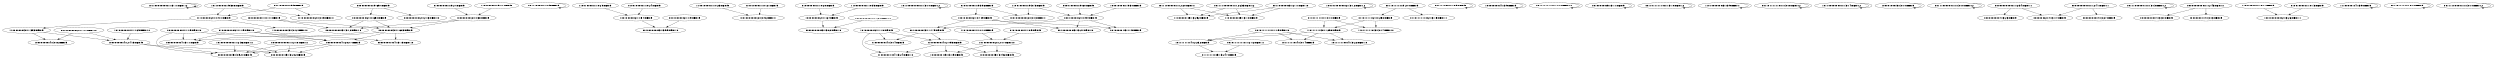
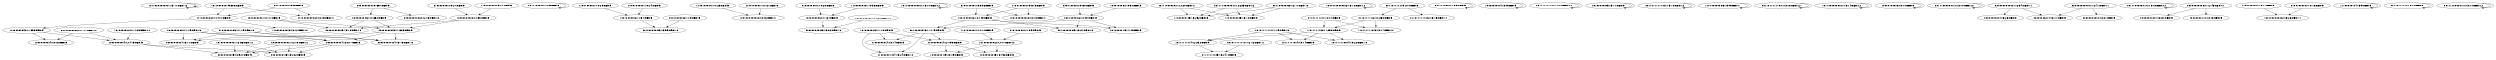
  digraph {
    "101100000000_1-13:11-LEN:12"
    "011000000_2-10:401-LEN:9"
    "110000000_3-11:393-LEN:9"
    "1100000000_3-13:12-LEN:10"
    "100000000_4-12:415-LEN:9"
    "100000000_4-13:16-LEN:9"
    "000000000_5-13:921-LEN:9"
    "000000001_5-13:202-LEN:9"
    "001110000_1-10:9-LEN:9"
    "110010000_1-10:29-LEN:9"
    "100100000_2-11:54-LEN:9"
    "0010000000_3-13:59-LEN:10"
    "010010000_1-10:24-LEN:9"
    "110010000_1-10:23-LEN:9"
    "10010000000_2-13:46-LEN:11"
    "010000000_1-10:28-LEN:9"
    "100000000_2-11:64-LEN:9"
    "0000000000_3-13:82-LEN:10"
    "0100000000_2-11:15-LEN:10"
    "000000000_4-13:11-LEN:9"
    "000000000_4-12:677-LEN:9"
    "0000000010_4-13:15-LEN:10"
    "101100000000_1-13:10-LEN:12"
    "101000000_2-11:10-LEN:9"
    "0100000010_4-13:24-LEN:10"
    "010000000_4-13:14-LEN:9"
    "010000000_4-12:755-LEN:9"
    "100000001_5-13:19-LEN:9"
    "100000000_5-13:752-LEN:9"
    "1010000000_1-11:29-LEN:10"
    "000000000_1-10:11-LEN:9"
    "000000000_3-11:683-LEN:9"
    "0000000000_3-13:12-LEN:10"
    "110010000_1-9:315-LEN:9"
    "10010000000_2-13:13-LEN:11"
    "100100000_2-10:709-LEN:9"
    "001000000_3-11:779-LEN:9"
    "001000001_3-11:9-LEN:9"
    "0010000000_3-13:21-LEN:10"
    "00111000000_1-12:20-LEN:11"
    "110000001_5-13:252-LEN:9"
    "110000000_5-13:10-LEN:9"
    "010010000_1-9:396-LEN:9"
    "110100000_1-10:10-LEN:9"
    "1010000000_2-12:17-LEN:10"
    "100101000000_2-13:12-LEN:12"
    "000100000_2-11:9-LEN:9"
    "011011111_1-10:10-LEN:9"
    "110111111_3-11:258-LEN:9"
    "1101111110_3-13:14-LEN:10"
    "101111111_4-12:232-LEN:9"
    "101111110_4-13:14-LEN:9"
    "1011111100_4-13:22-LEN:10"
    "011111110_5-13:247-LEN:9"
    "001111000000_1-12:233-LEN:12"
    "001111000_1-10:9-LEN:9"
    "100000000_4-13:9-LEN:9"
    "0000000000_1-11:9-LEN:10"
    "000000000_2-10:650-LEN:9"
    "0011111111_1-11:10-LEN:10"
    "10100000000_1-12:36-LEN:11"
    "001000000_5-13:11-LEN:9"
    "001101111110_1-13:10-LEN:12"
    "11010000000_3-13:9-LEN:11"
    "0010111111_1-11:9-LEN:10"
    "001101111110_1-13:18-LEN:12"
    "110000000_1-9:11-LEN:9"
    "100000000_2-10:38-LEN:9"
    "0000000000_1-11:20-LEN:10"
    "010000000_1-9:27-LEN:9"
    "001101111_1-9:270-LEN:9"
    "01101111110_2-13:15-LEN:11"
    "011011111_2-10:258-LEN:9"
    "000100000_2-10:94-LEN:9"
    "101100000000_1-13:14-LEN:12"
    "100001000_5-13:10-LEN:9"
    "000010000_1-9:60-LEN:9"
    "001110000001_1-13:10-LEN:12"
    n79 [label="000000061_4-13:14-LEN:9"]
    "00000000000_1-12:34-LEN:11"
    "000000000_4-13:23-LEN:9"
    "0010000000_2-11:11-LEN:10"
    "00000000000_1-12:18-LEN:11"
    "001110000001_1-13:13-LEN:12"
    "00101111111_1-12:12-LEN:11"
    "101100000_1-9:388-LEN:9"
    "01100000000_2-13:15-LEN:11"
    "00000000000_1-12:41-LEN:11"
    "000000000_4-13:27-LEN:9"
    "000000000_1-9:657-LEN:9"
    "0000000000_2-12:13-LEN:10"
    "110000000_1-10:35-LEN:9"
    "00000000000_1-12:43-LEN:11"
    "000000000_4-13:31-LEN:9"
    "000000001_4-13:13-LEN:9"
    "110010000_1-10:11-LEN:9"
    "10010000000_2-13:26-LEN:11"
    "001100000_1-9:9-LEN:9"
    "010010000_1-10:13-LEN:9"
    "0011000000_3-12:11-LEN:10"
    "100010000_1-9:30-LEN:9"
    "111000001_4-13:9-LEN:9"
    "001101111_1-10:10-LEN:9"
    "010100000_1-10:9-LEN:9"
    "010010000_1-10:21-LEN:9"
    "001111000001_1-13:10-LEN:12"
    "101100000000_1-13:11-LEN:12" -> "101100000000_1-13:11-LEN:12"
    "101100000000_1-13:11-LEN:12" -> "101100000000_1-13:11-LEN:12"
    "011000000_2-10:401-LEN:9" -> "110000000_3-11:393-LEN:9"
    "011000000_2-10:401-LEN:9" -> "1100000000_3-13:12-LEN:10"
    "110000000_3-11:393-LEN:9" -> "100000000_4-12:415-LEN:9"
    "110000000_3-11:393-LEN:9" -> "100000000_4-13:16-LEN:9"
    "100000000_4-12:415-LEN:9" -> "000000000_5-13:921-LEN:9"
    "100000000_4-12:415-LEN:9" -> "000000001_5-13:202-LEN:9"
    "001110000_1-10:9-LEN:9" -> "001110000_1-10:9-LEN:9"
    "110010000_1-10:29-LEN:9" -> "100100000_2-11:54-LEN:9"
    "100100000_2-11:54-LEN:9" -> "0010000000_3-13:59-LEN:10"
    "010010000_1-10:24-LEN:9" -> "100100000_2-11:54-LEN:9"
    "110010000_1-10:23-LEN:9" -> "10010000000_2-13:46-LEN:11"
    "010000000_1-10:28-LEN:9" -> "100000000_2-11:64-LEN:9"
    "100000000_2-11:64-LEN:9" -> "0000000000_3-13:82-LEN:10"
    "0100000000_2-11:15-LEN:10" -> "000000000_4-13:11-LEN:9"
    "0100000000_2-11:15-LEN:10" -> "000000000_4-12:677-LEN:9"
    "0100000000_2-11:15-LEN:10" -> "0000000010_4-13:15-LEN:10"
    "000000000_4-12:677-LEN:9" -> "000000000_5-13:921-LEN:9"
    "000000000_4-12:677-LEN:9" -> "000000001_5-13:202-LEN:9"
    "101100000000_1-13:10-LEN:12" -> "101100000000_1-13:10-LEN:12"
    "101000000_2-11:10-LEN:9" -> "0100000010_4-13:24-LEN:10"
    "101000000_2-11:10-LEN:9" -> "010000000_4-13:14-LEN:9"
    "101000000_2-11:10-LEN:9" -> "010000000_4-12:755-LEN:9"
    "010000000_4-12:755-LEN:9" -> "100000001_5-13:19-LEN:9"
    "010000000_4-12:755-LEN:9" -> "100000000_5-13:752-LEN:9"
    "1010000000_1-11:29-LEN:10" -> "100000000_4-12:415-LEN:9"
    "000000000_1-10:11-LEN:9" -> "000000000_3-11:683-LEN:9"
    "000000000_1-10:11-LEN:9" -> "0000000000_3-13:12-LEN:10"
    "000000000_3-11:683-LEN:9" -> "000000000_4-13:11-LEN:9"
    "000000000_3-11:683-LEN:9" -> "000000000_4-12:677-LEN:9"
    "000000000_3-11:683-LEN:9" -> "0000000010_4-13:15-LEN:10"
    "110010000_1-9:315-LEN:9" -> "10010000000_2-13:13-LEN:11"
-   "110010000_1-9:315-LEN:9" -> "000100000_2-10:94-LEN:9"
+   "110010000_1-9:315-LEN:9" -> "100100000_2-10:709-LEN:9"
    "100100000_2-10:709-LEN:9" -> "001000000_3-11:779-LEN:9"
    "100100000_2-10:709-LEN:9" -> "001000001_3-11:9-LEN:9"
    "100100000_2-10:709-LEN:9" -> "0010000000_3-13:21-LEN:10"
-   "010000000_4-12:755-LEN:9" -> "0100000010_4-13:24-LEN:10"
+   "001000000_3-11:779-LEN:9" -> "0100000010_4-13:24-LEN:10"
    "001000000_3-11:779-LEN:9" -> "010000000_4-13:14-LEN:9"
    "001000000_3-11:779-LEN:9" -> "010000000_4-12:755-LEN:9"
    "00111000000_1-12:20-LEN:11" -> "110000001_5-13:252-LEN:9"
    "00111000000_1-12:20-LEN:11" -> "110000000_5-13:10-LEN:9"
    "010010000_1-9:396-LEN:9" -> "10010000000_2-13:13-LEN:11"
    "010010000_1-9:396-LEN:9" -> "100100000_2-10:709-LEN:9"
    "110100000_1-10:10-LEN:9" -> "1010000000_2-12:17-LEN:10"
    "1010000000_2-12:17-LEN:10" -> "100000001_5-13:19-LEN:9"
    "1010000000_2-12:17-LEN:10" -> "100000000_5-13:752-LEN:9"
    "100101000000_2-13:12-LEN:12" -> "100101000000_2-13:12-LEN:12"
    "000100000_2-11:9-LEN:9" -> "0010000000_3-13:59-LEN:10"
    "011011111_1-10:10-LEN:9" -> "110111111_3-11:258-LEN:9"
    "011011111_1-10:10-LEN:9" -> "1101111110_3-13:14-LEN:10"
    "110111111_3-11:258-LEN:9" -> "101111111_4-12:232-LEN:9"
    "110111111_3-11:258-LEN:9" -> "101111110_4-13:14-LEN:9"
    "110111111_3-11:258-LEN:9" -> "1011111100_4-13:22-LEN:10"
    "101111111_4-12:232-LEN:9" -> "011111110_5-13:247-LEN:9"
    "001111000000_1-12:233-LEN:12" -> "110000001_5-13:252-LEN:9"
    "001111000000_1-12:233-LEN:12" -> "110000000_5-13:10-LEN:9"
    "001111000_1-10:9-LEN:9" -> "001111000_1-10:9-LEN:9"
    "100000000_4-13:9-LEN:9" -> "100000000_4-13:9-LEN:9"
    "0000000000_1-11:9-LEN:10" -> "000000000_4-13:11-LEN:9"
    "0000000000_1-11:9-LEN:10" -> "000000000_4-12:677-LEN:9"
-   "0000000000_1-11:9-LEN:10" -> "000000000_5-13:921-LEN:9"
+   "0000000000_1-11:9-LEN:10" -> "0000000010_4-13:15-LEN:10"
    "000000000_2-10:650-LEN:9" -> "000000000_3-11:683-LEN:9"
    "000000000_2-10:650-LEN:9" -> "0000000000_3-13:12-LEN:10"
    "0011111111_1-11:10-LEN:10" -> "0011111111_1-11:10-LEN:10"
    "10100000000_1-12:36-LEN:11" -> "000000000_5-13:921-LEN:9"
    "10100000000_1-12:36-LEN:11" -> "000000001_5-13:202-LEN:9"
    "001000000_5-13:11-LEN:9" -> "001000000_5-13:11-LEN:9"
    "001101111110_1-13:10-LEN:12" -> "001101111110_1-13:10-LEN:12"
    "11010000000_3-13:9-LEN:11" -> "11010000000_3-13:9-LEN:11"
    "0010111111_1-11:9-LEN:10" -> "101111111_4-12:232-LEN:9"
    "0010111111_1-11:9-LEN:10" -> "101111110_4-13:14-LEN:9"
    "0010111111_1-11:9-LEN:10" -> "1011111100_4-13:22-LEN:10"
    "001101111110_1-13:18-LEN:12" -> "001101111110_1-13:18-LEN:12"
    "110000000_1-9:11-LEN:9" -> "100000000_2-10:38-LEN:9"
    "100000000_2-10:38-LEN:9" -> "000000000_3-11:683-LEN:9"
    "100000000_2-10:38-LEN:9" -> "0000000000_3-13:12-LEN:10"
    "0000000000_1-11:20-LEN:10" -> "0000000000_3-13:82-LEN:10"
    "010000000_1-9:27-LEN:9" -> "100000000_2-10:38-LEN:9"
    "001101111_1-9:270-LEN:9" -> "01101111110_2-13:15-LEN:11"
    "001101111_1-9:270-LEN:9" -> "011011111_2-10:258-LEN:9"
    "011011111_2-10:258-LEN:9" -> "110111111_3-11:258-LEN:9"
    "011011111_2-10:258-LEN:9" -> "1101111110_3-13:14-LEN:10"
    "000100000_2-10:94-LEN:9" -> "001000000_3-11:779-LEN:9"
    "000100000_2-10:94-LEN:9" -> "001000001_3-11:9-LEN:9"
    "000100000_2-10:94-LEN:9" -> "0010000000_3-13:21-LEN:10"
    "101100000000_1-13:14-LEN:12" -> "101100000000_1-13:14-LEN:12"
    "100001000_5-13:10-LEN:9" -> "100001000_5-13:10-LEN:9"
    "000010000_1-9:60-LEN:9" -> "000100000_2-10:94-LEN:9"
    "001110000001_1-13:10-LEN:12" -> "001110000001_1-13:10-LEN:12"
    "00000000000_1-12:34-LEN:11" -> n79
    "00000000000_1-12:34-LEN:11" -> "000000000_4-13:23-LEN:9"
    "0010000000_2-11:11-LEN:10" -> "100000000_4-12:415-LEN:9"
    "0010000000_2-11:11-LEN:10" -> "100000000_4-13:16-LEN:9"
    "00000000000_1-12:18-LEN:11" -> "000000000_5-13:921-LEN:9"
    "00000000000_1-12:18-LEN:11" -> "000000001_5-13:202-LEN:9"
    "001110000001_1-13:13-LEN:12" -> "001110000001_1-13:13-LEN:12"
    "00101111111_1-12:12-LEN:11" -> "011111110_5-13:247-LEN:9"
    "101100000_1-9:388-LEN:9" -> "011000000_2-10:401-LEN:9"
    "101100000_1-9:388-LEN:9" -> "01100000000_2-13:15-LEN:11"
    "00000000000_1-12:41-LEN:11" -> n79
    "00000000000_1-12:41-LEN:11" -> "000000000_4-13:27-LEN:9"
    "000000000_1-9:657-LEN:9" -> "000000000_2-10:650-LEN:9"
    "000000000_1-9:657-LEN:9" -> "0000000000_2-12:13-LEN:10"
    "110000000_1-10:35-LEN:9" -> "100000000_2-11:64-LEN:9"
    "00000000000_1-12:43-LEN:11" -> "000000000_4-13:31-LEN:9"
    "00000000000_1-12:43-LEN:11" -> "000000001_4-13:13-LEN:9"
    "110010000_1-10:11-LEN:9" -> "10010000000_2-13:26-LEN:11"
    "001100000_1-9:9-LEN:9" -> "011000000_2-10:401-LEN:9"
    "001100000_1-9:9-LEN:9" -> "01100000000_2-13:15-LEN:11"
    "010010000_1-10:13-LEN:9" -> "10010000000_2-13:26-LEN:11"
    "0011000000_3-12:11-LEN:10" -> "110000001_5-13:252-LEN:9"
    "0011000000_3-12:11-LEN:10" -> "110000000_5-13:10-LEN:9"
    "100010000_1-9:30-LEN:9" -> "000100000_2-10:94-LEN:9"
    "111000001_4-13:9-LEN:9" -> "111000001_4-13:9-LEN:9"
    "001101111_1-10:10-LEN:9" -> "001101111_1-10:10-LEN:9"
    "010100000_1-10:9-LEN:9" -> "1010000000_2-12:17-LEN:10"
    "010010000_1-10:21-LEN:9" -> "10010000000_2-13:46-LEN:11"
    "001111000001_1-13:10-LEN:12" -> "001111000001_1-13:10-LEN:12"
  }
